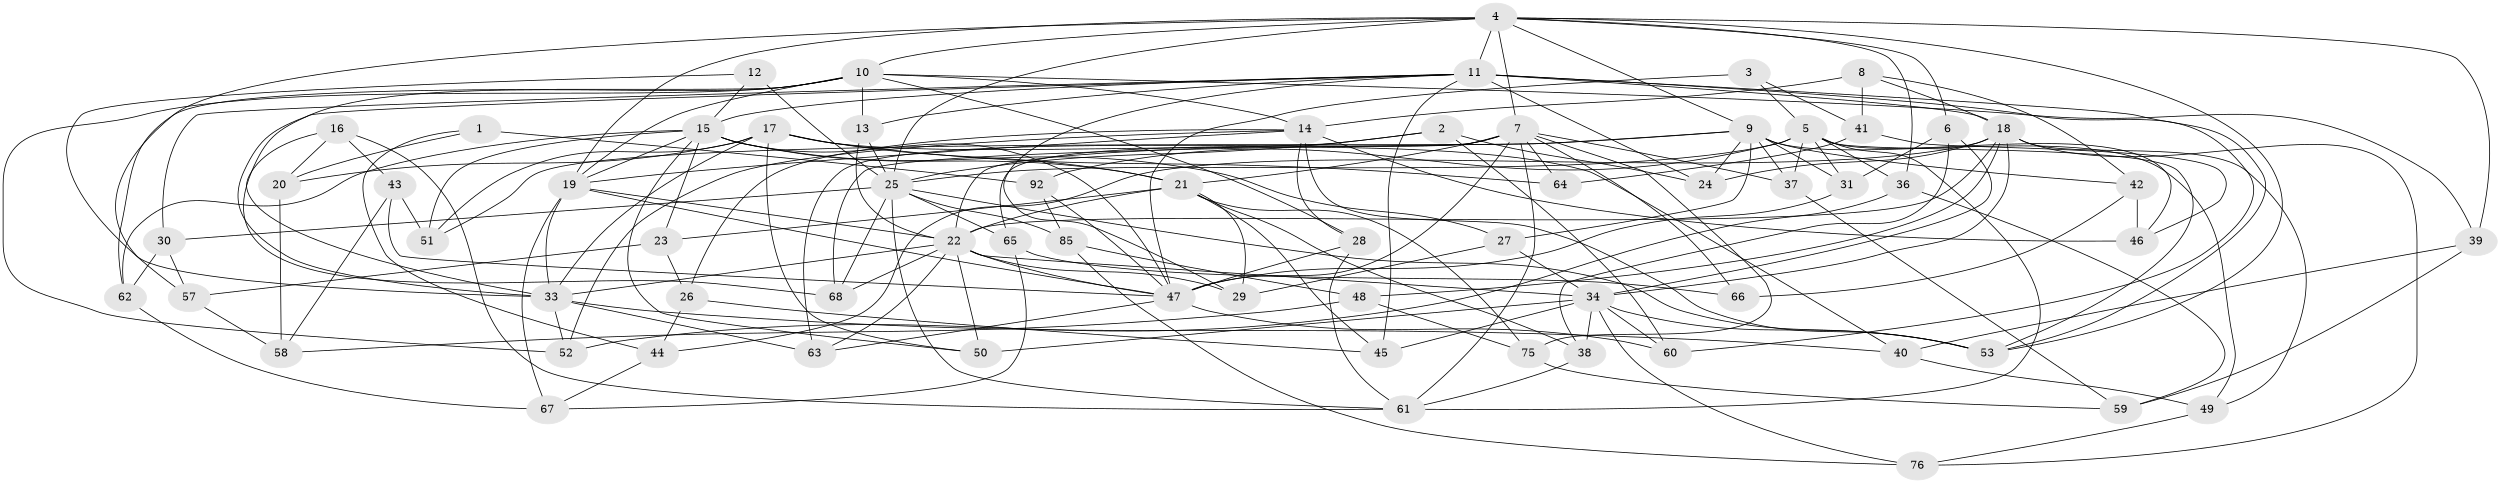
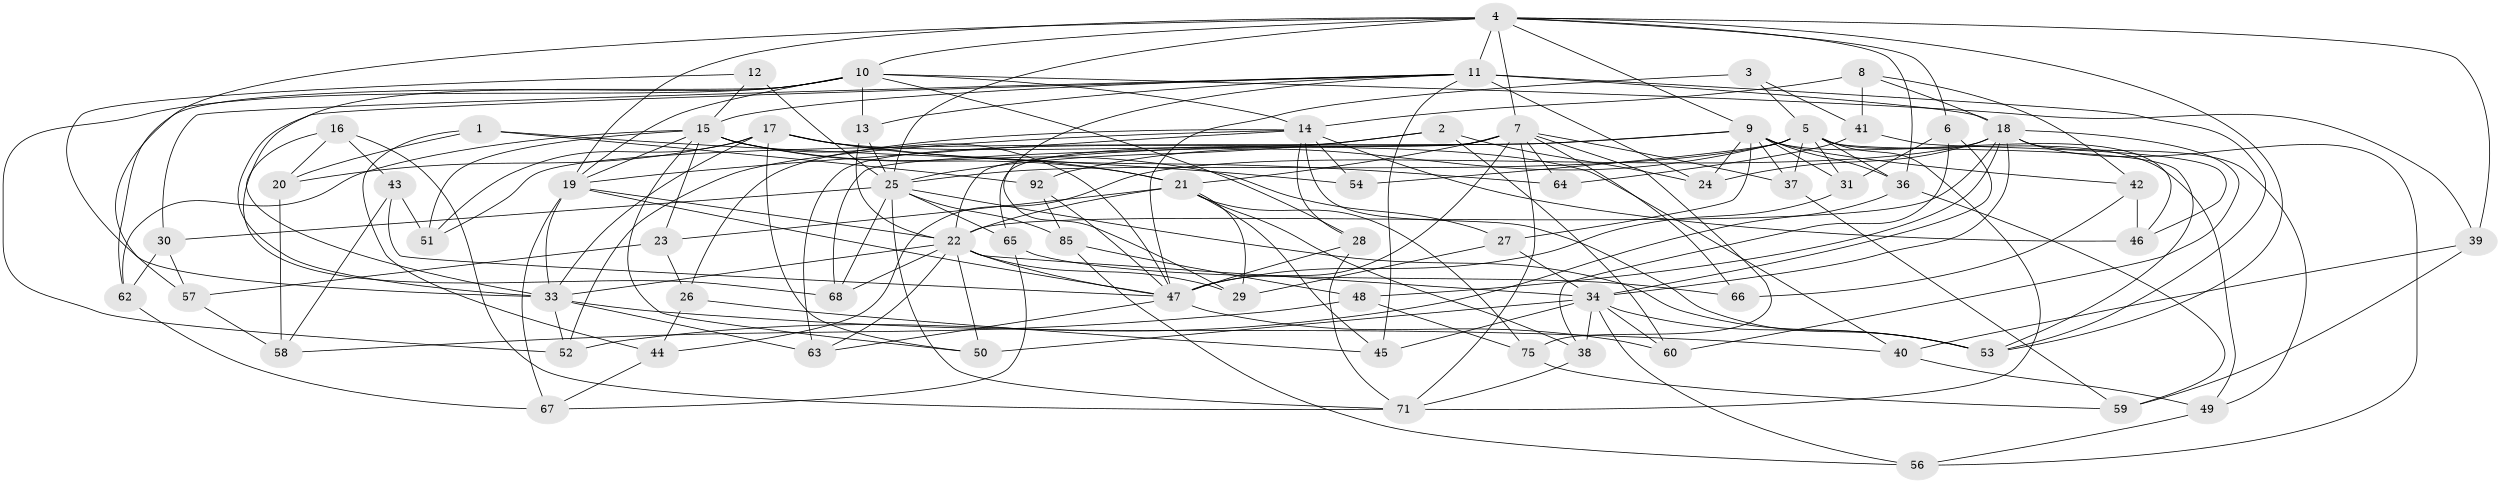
  graph {
    node [color=gray90 style=filled]
    edge [weight=1.0]
    1
    20
    n3 [label=92]
    44
+   54
    58
    47
    n8 [label=85]
    67
    2
    22
    24
    25
    60
    33
    34
    63
    68
    29
    50
    53
-   61
+   61 [label=71]
    65
    30
    3
    5
    41
    36
    31
    37
    46
    64
    4
    6
    7
    9
    10
    11
    19
    39
    38
    21
    n43 [label=75]
    66
    42
    27
    49
    51
    14
    13
    28
    52
    62
    18
    15
    45
    40
    59
-   56 [label=76]
+   56
    23
    8
    26
    48
    57
    12
    16
    43
    17
    1 -- 20
    1 -- n3
    1 -- 44
+   1 -- 54
    20 -- 58
    n3 -- 47
    n3 -- n8
    44 -- 67
    47 -- 60
    47 -- 63
    n8 -- 56
    n8 -- 48
    2 -- 22
    2 -- 24
    2 -- 25
    2 -- 60
    22 -- 47
    22 -- 33
    22 -- 34
    22 -- 63
    22 -- 68
    22 -- 29
    22 -- 50
    25 -- n8
    25 -- 68
    25 -- 53
    25 -- 61
    25 -- 65
    25 -- 30
    33 -- 63
    33 -- 52
    33 -- 40
    34 -- 60
    34 -- 50
    34 -- 53
    34 -- 38
    34 -- 45
    34 -- 56
    65 -- 67
    65 -- 66
    30 -- 62
    30 -- 57
    3 -- 47 [weight=2.0]
    3 -- 5
    3 -- 41
    5 -- n3
+   5 -- 54
    5 -- 25
    5 -- 53 [weight=2.0]
    5 -- 61
    5 -- 36 [weight=2.0]
    5 -- 31
    5 -- 37
    5 -- 46
    41 -- 46
    41 -- 64
    36 -- 52
    36 -- 59
    31 -- 47
    37 -- 59
    4 -- 25
    4 -- 33
    4 -- 53
    4 -- 36
    4 -- 6
    4 -- 7
    4 -- 9
    4 -- 10
    4 -- 11
    4 -- 19 [weight=2.0]
    4 -- 39
    6 -- 34
    6 -- 31
    6 -- 38
    7 -- 47
    7 -- 63
    7 -- 61
    7 -- 65
    7 -- 37
    7 -- 64
    7 -- 21 [weight=2.0]
    7 -- n43
    7 -- 66 [weight=2.0]
    9 -- 24
    9 -- 68
+   9 -- 36 [weight=3.0]
    9 -- 31
    9 -- 37
    9 -- 42
    9 -- 27
    9 -- 49
    9 -- 51
    10 -- 68
    10 -- 19
    10 -- 39
    10 -- 14 [weight=2.0]
    10 -- 13
    10 -- 28
    10 -- 52
    10 -- 62
    11 -- 24
    11 -- 33
    11 -- 29
    11 -- 53
    11 -- 30
    11 -- 13
    11 -- 18 [weight=3.0]
    11 -- 15
    11 -- 45
    19 -- 47
    19 -- 67
    19 -- 22
    19 -- 33 [weight=2.0]
    39 -- 40
    39 -- 59
    38 -- 61
    21 -- 22
    21 -- 29
    21 -- 38
    21 -- n43
    21 -- 45
    21 -- 23
    n43 -- 59
    42 -- 46
    42 -- 66
    27 -- 34
    27 -- 29
    49 -- 56
+   14 -- 54 [weight=2.0]
    14 -- 53 [weight=2.0]
    14 -- 46
    14 -- 19
    14 -- 28
    14 -- 52
    14 -- 26
    13 -- 22
    13 -- 25
    28 -- 47
    28 -- 61
    62 -- 67
    18 -- 44
    18 -- 22
    18 -- 24
-   11 -- 60
+   18 -- 60
    18 -- 34
    18 -- 49
    18 -- 56
    18 -- 48
    15 -- 47
    15 -- 50
    15 -- 19
    15 -- 21
    15 -- 27
    15 -- 51
    15 -- 62
    15 -- 23
    40 -- 49
    23 -- 26
    23 -- 57
    8 -- 41
    8 -- 42
    8 -- 14
    8 -- 18
    26 -- 44
    26 -- 45
    48 -- 58
    48 -- n43
    57 -- 58
    12 -- 25 [weight=2.0]
    12 -- 15
    12 -- 57
    16 -- 20
    16 -- 33
    16 -- 61
    16 -- 43
    43 -- 58
    43 -- 47
    43 -- 51
    17 -- 20
    17 -- 33
    17 -- 50
    17 -- 64 [weight=2.0]
    17 -- 21
    17 -- 51
    17 -- 40
  }
